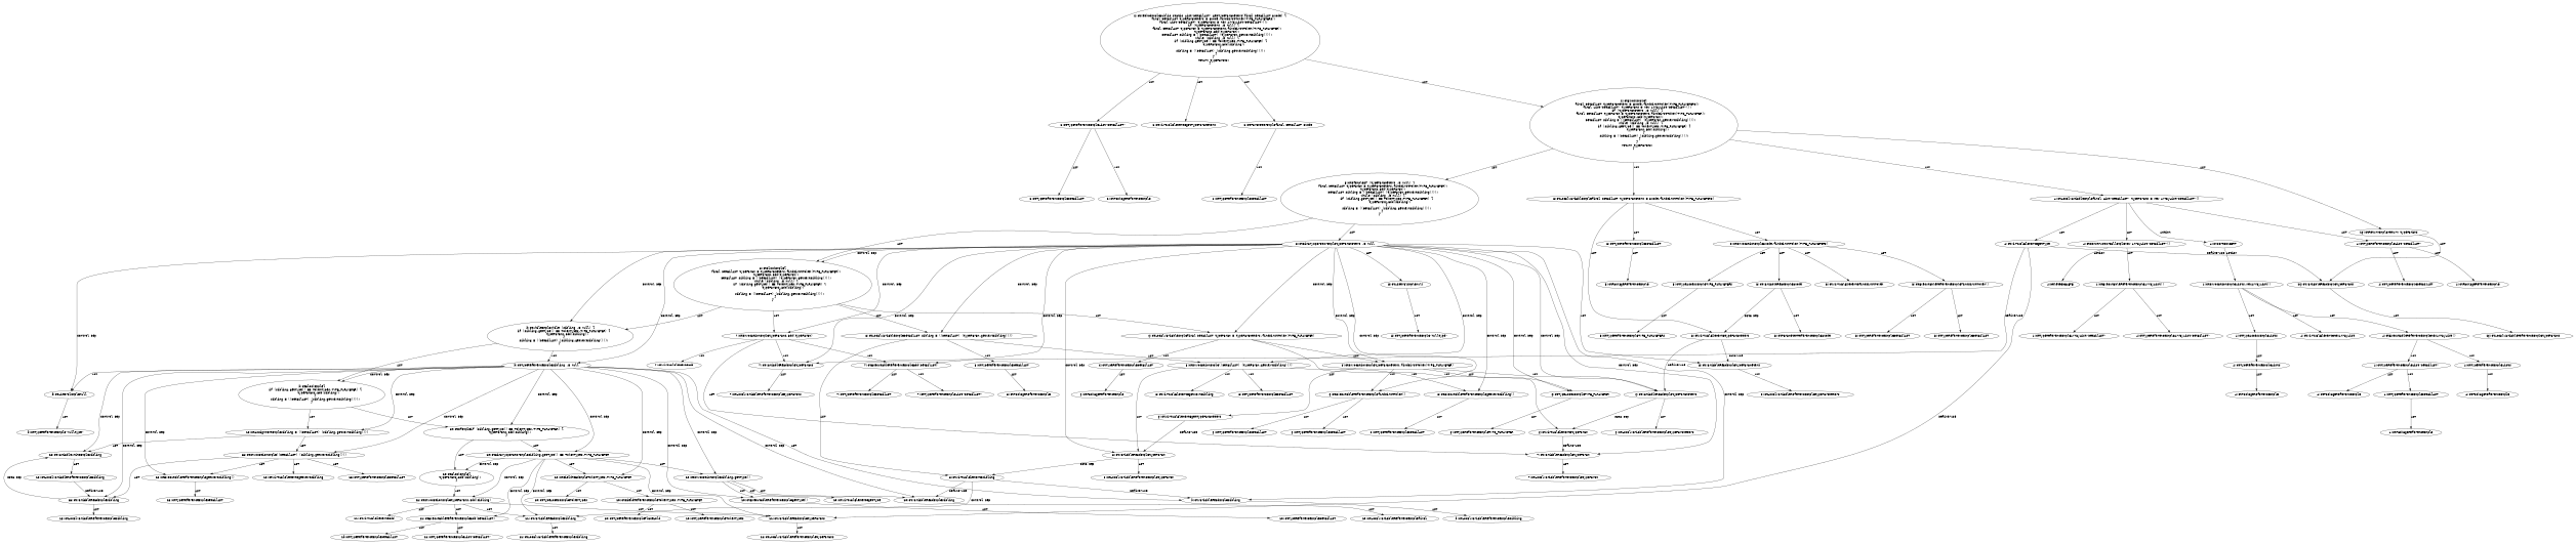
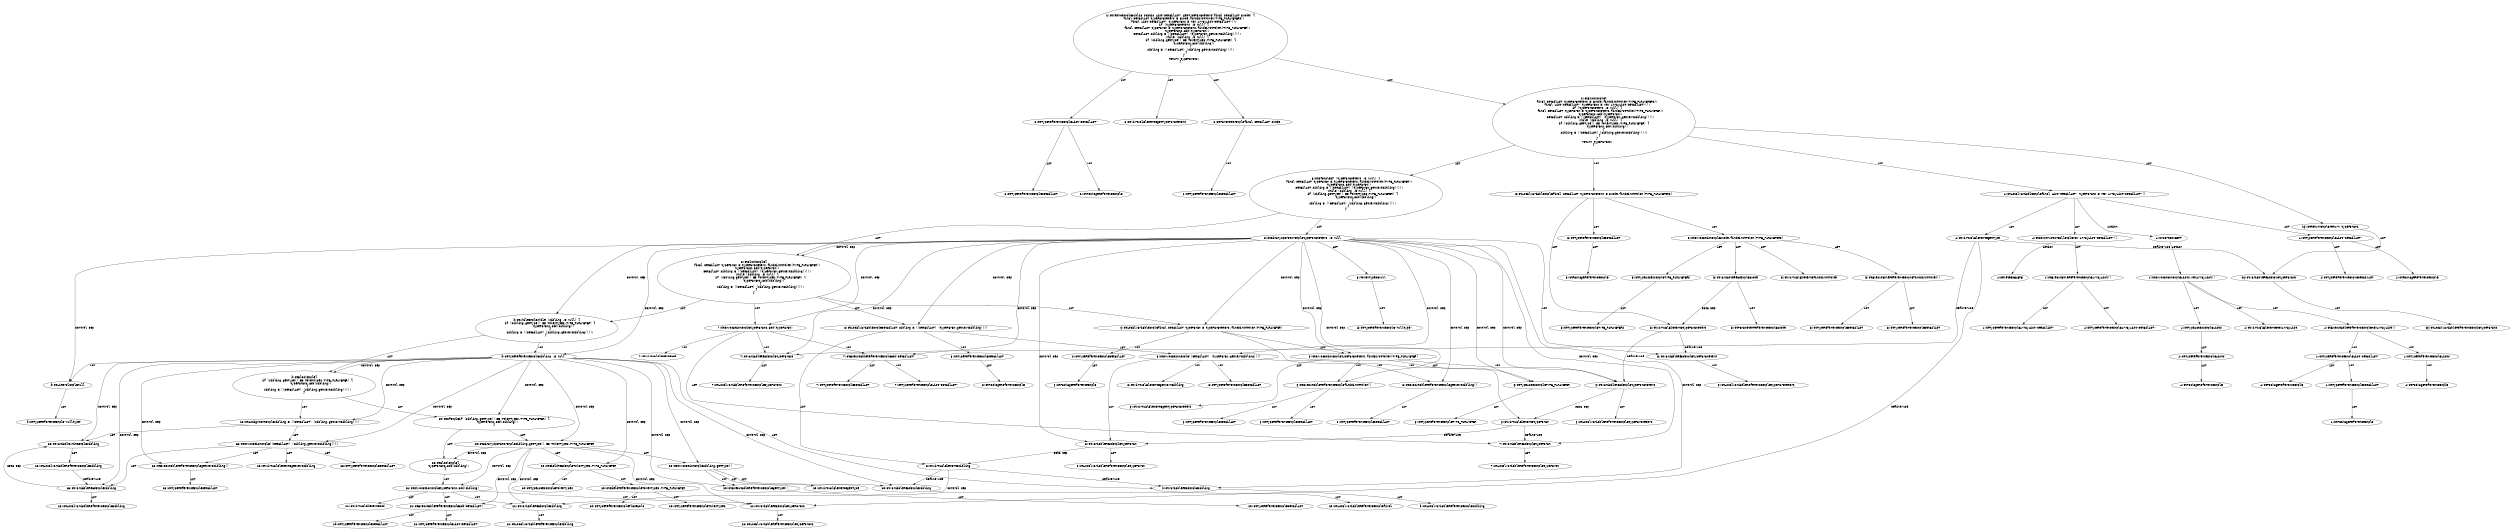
  digraph {
    fontname="DejaVu Sans Mono"
    node [fontname="DejaVu Sans Mono" shape=ellipse]
    edge [fontname="DejaVu Sans Mono"]
    n1 [label="2:CtTypeReferenceImpl@List<DetailAST>"]
    n2 [label="2:CtPackageReferenceImpl@"]
    n3 [label="2:CtTypeReferenceImpl@DetailAST"]
    n4 [label="2:CtVirtualElement@getTypeParameters"]
    n5 [label="2:CtParameterImpl@final DetailAST aNode"]
    n6 [label="2:CtTypeReferenceImpl@DetailAST"]
    n7 [label="3:CtTypeReferenceImpl@DetailAST"]
    n8 [label="3:CtPackageReferenceImpl@"]
    n9 [label="3:CtExecutableReferenceImpl@findFirstToken()"]
    n10 [label="3:CtTypeReferenceImpl@DetailAST"]
    n11 [label="3:CtTypeReferenceImpl@DetailAST"]
    n12 [label="3:CtVirtualElement@findFirstToken"]
    n13 [label="3:CtVariableReadImpl@aNode"]
    n14 [label="3:CtParameterReferenceImpl@aNode"]
    n15 [label="3:CtVirtualElement@typeParameters"]
    n16 [label="5:CtVariableReadImpl@typeParameters"]
    n17 [label="6:CtVariableReadImpl@typeParameters"]
    n18 [label="3:CtTypeAccessImpl@TYPE_PARAMETERS"]
    n19 [label="3:CtTypeReferenceImpl@TYPE_PARAMETERS"]
    n20 [label="3:CtInvocationImpl@aNode.findFirstToken(TYPE_PARAMETERS)"]
    n21 [label="5:CtLocalVariableReferenceImpl@typeParameters"]
    n22 [label="6:CtLocalVariableReferenceImpl@typeParameters"]
    n23 [label="6:CtVirtualElement@typeParam"]
    n24 [label="3:CtLocalVariableImpl@final DetailAST typeParameters = aNode.findFirstToken(TYPE_PARAMETERS)"]
    n25 [label="4:CtTypeReferenceImpl@List<DetailAST>"]
    n26 [label="4:CtPackageReferenceImpl@"]
    n27 [label="4:CtTypeReferenceImpl@DetailAST"]
    n28 [label="4:CtExecutableReferenceImpl@ArrayList()"]
    n29 [label="4:CtTypeReferenceImpl@ArrayList<DetailAST>"]
    n30 [label="4:CtTypeReferenceImpl@ArrayList<DetailAST>"]
    n31 [label="4:CtConstructorCallImpl@new ArrayList<DetailAST>()"]
    n32 [label="4:Delete@DELETE"]
    n33 [label="4:CtVirtualElement@getType"]
    n34 [label="7:CtVariableReadImpl@typeParams"]
    n35 [label="11:CtVariableReadImpl@typeParams"]
    n36 [label="16:CtVariableReadImpl@typeParams"]
    n37 [label="7:CtLocalVariableReferenceImpl@typeParams"]
    n38 [label="11:CtLocalVariableReferenceImpl@typeParams"]
    n39 [label="16:CtLocalVariableReferenceImpl@typeParams"]
    n40 [label="4:CtLocalVariableImpl@final List<DetailAST> typeParams = new ArrayList<DetailAST>()"]
    n41 [label="4:Insert@INSERT"]
    n42 [label="4:CtInvocationImpl@Lists.newArrayList()"]
-   n43 [label="5:CtLiteralImpl@null"]
+   n43 [label="5:TokenTypes@null"]
    n44 [label="5:CtTypeReferenceImpl@<nulltype>"]
    n45 [label="5:CtBinaryOperatorImpl@typeParameters != null"]
    n46 [label="6:CtExecutableReferenceImpl@findFirstToken()"]
    n47 [label="6:CtTypeAccessImpl@TYPE_PARAMETER"]
    n48 [label="6:CtInvocationImpl@typeParameters.findFirstToken(TYPE_PARAMETER)"]
    n49 [label="6:CtLocalVariableImpl@final DetailAST typeParam = typeParameters.findFirstToken(TYPE_PARAMETER)"]
    n50 [label="7:CtExecutableReferenceImpl@add(DetailAST)"]
    n51 [label="7:CtVariableReadImpl@typeParam"]
    n52 [label="7:CtInvocationImpl@typeParams.add(typeParam)"]
    n53 [label="8:CtExecutableReferenceImpl@getNextSibling()"]
    n54 [label="8:CtVariableReadImpl@typeParam"]
    n55 [label="8:CtInvocationImpl@((DetailAST) (typeParam.getNextSibling()))"]
    n56 [label="8:CtLocalVariableImpl@DetailAST sibling = ((DetailAST) (typeParam.getNextSibling()))"]
    n57 [label="9:CtVariableReadImpl@sibling"]
    n58 [label="9:CtLiteralImpl@null"]
    n59 [label="9:CtTypeReferenceImpl@sibling != null"]
    n60 [label="9:CtWhileImpl@while (sibling != null) \{\n    if (sibling.getType() == TokenTypes.TYPE_PARAMETER) \{\n        typeParams.add(sibling);\n    \}\n    sibling = ((DetailAST) (sibling.getNextSibling()));\n\} "]
    n61 [label="5:CtBlockImpl@\{\n    final DetailAST typeParam = typeParameters.findFirstToken(TYPE_PARAMETER);\n    typeParams.add(typeParam);\n    DetailAST sibling = ((DetailAST) (typeParam.getNextSibling()));\n    while (sibling != null) \{\n        if (sibling.getType() == TokenTypes.TYPE_PARAMETER) \{\n            typeParams.add(sibling);\n        \}\n        sibling = ((DetailAST) (sibling.getNextSibling()));\n    \} \n\}"]
    n62 [label="6:CtTypeReferenceImpl@DetailAST"]
    n63 [label="6:CtTypeReferenceImpl@DetailAST"]
    n64 [label="6:CtTypeReferenceImpl@TYPE_PARAMETER"]
    n65 [label="6:CtVirtualElement@getTypeParameters"]
    n66 [label="6:CtTypeReferenceImpl@DetailAST"]
    n67 [label="7:CtTypeReferenceImpl@List<DetailAST>"]
    n68 [label="7:CtTypeReferenceImpl@DetailAST"]
    n69 [label="7:CtLocalVariableReferenceImpl@typeParam"]
    n70 [label="7:CtVirtualElement@add"]
    n71 [label="8:CtTypeReferenceImpl@DetailAST"]
    n72 [label="8:CtLocalVariableReferenceImpl@typeParam"]
    n73 [label="8:CtVirtualElement@sibling"]
    n74 [label="8:CtVirtualElement@getNextSibling"]
    n75 [label="8:CtTypeReferenceImpl@DetailAST"]
    n76 [label="8:CtTypeReferenceImpl@DetailAST"]
    n77 [label="9:CtLocalVariableReferenceImpl@sibling"]
    n78 [label="9:CtTypeReferenceImpl@<nulltype>"]
    n79 [label="10:CtVariableReadImpl@sibling"]
    n80 [label="10:CtExecutableReferenceImpl@getType()"]
    n81 [label="10:CtInvocationImpl@sibling.getType()"]
    n82 [label="10:CtFieldReadImpl@TokenTypes.TYPE_PARAMETER"]
    n83 [label="10:CtBinaryOperatorImpl@sibling.getType() == TokenTypes.TYPE_PARAMETER"]
    n84 [label="10:CtIfImpl@if (sibling.getType() == TokenTypes.TYPE_PARAMETER) \{\n    typeParams.add(sibling);\n\}"]
    n85 [label="13:CtVariableWriteImpl@sibling"]
    n86 [label="13:CtExecutableReferenceImpl@getNextSibling()"]
    n87 [label="13:CtVariableReadImpl@sibling"]
    n88 [label="13:CtInvocationImpl@((DetailAST) (sibling.getNextSibling()))"]
    n89 [label="13:CtAssignmentImpl@sibling = ((DetailAST) (sibling.getNextSibling()))"]
    n90 [label="9:CtBlockImpl@\{\n    if (sibling.getType() == TokenTypes.TYPE_PARAMETER) \{\n        typeParams.add(sibling);\n    \}\n    sibling = ((DetailAST) (sibling.getNextSibling()));\n\}"]
    n91 [label="6:CtPackageReferenceImpl@"]
    n92 [label="8:CtPackageReferenceImpl@"]
    n93 [label="11:CtVariableReadImpl@sibling"]
    n94 [label="10:CtLocalVariableReferenceImpl@final"]
    n95 [label="11:CtLocalVariableReferenceImpl@sibling"]
    n96 [label="10:CtTypeReferenceImpl@DetailAST"]
    n97 [label="10:CtVirtualElement@getType"]
    n98 [label="10:CtFieldReferenceImpl@TokenTypes.TYPE_PARAMETER"]
    n99 [label="10:CtTypeAccessImpl@TokenTypes"]
    n100 [label="11:CtExecutableReferenceImpl@add(DetailAST)"]
    n101 [label="11:CtInvocationImpl@typeParams.add(sibling)"]
    n102 [label="10:CtBlockImpl@\{\n    typeParams.add(sibling);\n\}"]
    n103 [label="13:CtLocalVariableReferenceImpl@sibling"]
    n104 [label="13:CtTypeReferenceImpl@DetailAST"]
    n105 [label="13:CtLocalVariableReferenceImpl@sibling"]
    n106 [label="13:CtVirtualElement@getNextSibling"]
    n107 [label="13:CtTypeReferenceImpl@DetailAST"]
    n108 [label="10:CtTypeReferenceImpl@TokenTypes"]
    n109 [label="10:CtTypeReferenceImpl@PlaceHold"]
    n110 [label="11:CtTypeReferenceImpl@List<DetailAST>"]
    n111 [label="19:CtTypeReferenceImpl@DetailAST"]
    n112 [label="11:CtVirtualElement@add"]
    n113 [label="5:CtIfImpl@if (typeParameters != null) \{\n    final DetailAST typeParam = typeParameters.findFirstToken(TYPE_PARAMETER);\n    typeParams.add(typeParam);\n    DetailAST sibling = ((DetailAST) (typeParam.getNextSibling()));\n    while (sibling != null) \{\n        if (sibling.getType() == TokenTypes.TYPE_PARAMETER) \{\n            typeParams.add(sibling);\n        \}\n        sibling = ((DetailAST) (sibling.getNextSibling()));\n    \} \n\}"]
    n114 [label="16:CtReturnImpl@return typeParams"]
    n115 [label="2:CtBlockImpl@\{\n    final DetailAST typeParameters = aNode.findFirstToken(TYPE_PARAMETERS);\n    final List<DetailAST> typeParams = new ArrayList<DetailAST>();\n    if (typeParameters != null) \{\n        final DetailAST typeParam = typeParameters.findFirstToken(TYPE_PARAMETER);\n        typeParams.add(typeParam);\n        DetailAST sibling = ((DetailAST) (typeParam.getNextSibling()));\n        while (sibling != null) \{\n            if (sibling.getType() == TokenTypes.TYPE_PARAMETER) \{\n                typeParams.add(sibling);\n            \}\n            sibling = ((DetailAST) (sibling.getNextSibling()));\n        \} \n    \}\n    return typeParams;\n\}"]
    n116 [label="2:CtMethodImpl@public static List<DetailAST> getTypeParameters(final DetailAST aNode) \{\n    final DetailAST typeParameters = aNode.findFirstToken(TYPE_PARAMETERS);\n    final List<DetailAST> typeParams = new ArrayList<DetailAST>();\n    if (typeParameters != null) \{\n        final DetailAST typeParam = typeParameters.findFirstToken(TYPE_PARAMETER);\n        typeParams.add(typeParam);\n        DetailAST sibling = ((DetailAST) (typeParam.getNextSibling()));\n        while (sibling != null) \{\n            if (sibling.getType() == TokenTypes.TYPE_PARAMETER) \{\n                typeParams.add(sibling);\n            \}\n            sibling = ((DetailAST) (sibling.getNextSibling()));\n        \} \n    \}\n    return typeParams;\n\}"]
    n117 [label="4:CtTypeAccessImpl@Lists"]
    n118 [label="4:CtExecutableReferenceImpl@newArrayList()"]
    n119 [label="4:CtVirtualElement@newArrayList"]
    n120 [label="4:CtPackageReferenceImpl@"]
    n121 [label="4:CtTypeReferenceImpl@Lists"]
    n122 [label="4:CtPackageReferenceImpl@"]
    n123 [label="4:CtTypeReferenceImpl@Lists"]
    n124 [label="4:CtPackageReferenceImpl@"]
    n125 [label="4:CtPackageReferenceImpl@"]
    n126 [label="4:CtTypeReferenceImpl@DetailAST"]
    n127 [label="4:CtTypeReferenceImpl@List<DetailAST>"]
    n1 -> n2 [label=AST]
    n1 -> n3 [label=AST]
    n5 -> n6 [label=AST]
    n7 -> n8 [label=AST]
    n9 -> n10 [label=AST]
    n9 -> n11 [label=AST]
    n13 -> n14 [label=AST]
    n13 -> n15 [label="Data Dep"]
-   n15 -> n16 [label="Data-Use"]
+   n15 -> n16 [label="Define-Use"]
    n15 -> n17 [label="Define-Use"]
    n16 -> n21 [label=AST]
    n17 -> n22 [label=AST]
    n17 -> n23 [label="Data Dep"]
    n18 -> n19 [label=AST]
    n20 -> n9 [label=AST]
    n20 -> n12 [label=AST]
    n20 -> n13 [label=AST]
    n20 -> n18 [label=AST]
    n23 -> n51 [label="Define-Use"]
-   n65 -> n54 [label="Define-Use"]
+   n23 -> n54 [label="Define-Use"]
    n24 -> n7 [label=AST]
    n24 -> n15 [label=AST]
    n24 -> n20 [label=AST]
    n25 -> n26 [label=AST]
    n25 -> n27 [label=AST]
    n28 -> n29 [label=AST]
    n28 -> n30 [label=AST]
    n31 -> n28 [label=AST]
    n31 -> n32 [label=Action]
    n33 -> n34 [label="Define-Use"]
    n33 -> n35 [label="Define-Use"]
    n33 -> n36 [label="Define-Use"]
    n34 -> n37 [label=AST]
    n35 -> n38 [label=AST]
    n36 -> n39 [label=AST]
    n40 -> n25 [label=AST]
    n40 -> n31 [label=AST]
    n40 -> n33 [label=AST]
    n40 -> n41 [label=Action]
    n41 -> n42 [label=Action]
    n42 -> n117 [label=AST]
    n42 -> n118 [label=AST]
    n42 -> n119 [label=AST]
    n43 -> n44 [label=AST]
    n45 -> n16 [label=AST]
    n45 -> n17 [label="Control Dep"]
    n45 -> n34 [label="Control Dep"]
    n45 -> n43 [label=AST]
    n45 -> n46 [label="Control Dep"]
    n45 -> n47 [label="Control Dep"]
    n45 -> n48 [label="Control Dep"]
    n45 -> n49 [label="Control Dep"]
    n45 -> n50 [label="Control Dep"]
    n45 -> n51 [label="Control Dep"]
    n45 -> n52 [label="Control Dep"]
    n45 -> n53 [label="Control Dep"]
    n45 -> n54 [label="Control Dep"]
    n45 -> n55 [label="Control Dep"]
    n45 -> n56 [label="Control Dep"]
    n45 -> n57 [label="Control Dep"]
    n45 -> n58 [label="Control Dep"]
    n45 -> n59 [label="Control Dep"]
    n45 -> n60 [label="Control Dep"]
    n45 -> n61 [label="Control Dep"]
    n46 -> n62 [label=AST]
    n46 -> n63 [label=AST]
    n47 -> n64 [label=AST]
    n48 -> n17 [label=AST]
    n48 -> n46 [label=AST]
    n48 -> n47 [label=AST]
    n48 -> n65 [label=AST]
    n49 -> n23 [label=AST]
    n49 -> n48 [label=AST]
    n49 -> n66 [label=AST]
    n50 -> n67 [label=AST]
    n50 -> n68 [label=AST]
    n51 -> n69 [label=AST]
    n52 -> n34 [label=AST]
    n52 -> n50 [label=AST]
    n52 -> n51 [label=AST]
    n52 -> n70 [label=AST]
    n53 -> n71 [label=AST]
    n54 -> n72 [label=AST]
    n54 -> n73 [label="Data Dep"]
    n55 -> n53 [label=AST]
    n55 -> n54 [label=AST]
    n55 -> n74 [label=AST]
    n55 -> n75 [label=AST]
    n56 -> n55 [label=AST]
    n56 -> n73 [label=AST]
    n56 -> n76 [label=AST]
    n57 -> n77 [label=AST]
    n58 -> n78 [label=AST]
    n59 -> n57 [label=AST]
    n59 -> n58 [label=AST]
    n59 -> n79 [label="Control Dep"]
    n59 -> n80 [label="Control Dep"]
    n59 -> n81 [label="Control Dep"]
    n59 -> n82 [label="Control Dep"]
    n59 -> n83 [label="Control Dep"]
    n59 -> n84 [label="Control Dep"]
    n59 -> n85 [label="Control Dep"]
    n59 -> n86 [label="Control Dep"]
    n59 -> n87 [label="Control Dep"]
    n59 -> n88 [label="Control Dep"]
    n59 -> n89 [label="Control Dep"]
    n59 -> n90 [label="Control Dep"]
    n60 -> n59 [label=AST]
    n60 -> n90 [label=AST]
    n61 -> n49 [label=AST]
    n61 -> n52 [label=AST]
    n61 -> n56 [label=AST]
    n61 -> n60 [label=AST]
    n66 -> n91 [label=AST]
    n73 -> n57 [label="Define-Use"]
    n73 -> n79 [label="Define-Use"]
    n73 -> n93 [label="Control Dep"]
    n76 -> n92 [label=AST]
    n79 -> n94 [label=AST]
    n80 -> n96 [label=AST]
    n81 -> n79 [label=AST]
    n81 -> n80 [label=AST]
    n81 -> n97 [label=AST]
    n82 -> n98 [label=AST]
    n82 -> n99 [label=AST]
    n83 -> n35 [label="Control Dep"]
    n83 -> n81 [label=AST]
    n83 -> n82 [label=AST]
    n83 -> n93 [label="Control Dep"]
    n83 -> n100 [label="Control Dep"]
    n83 -> n101 [label="Control Dep"]
    n83 -> n102 [label="Control Dep"]
    n84 -> n83 [label=AST]
    n84 -> n102 [label=AST]
    n85 -> n103 [label=AST]
    n86 -> n104 [label=AST]
    n87 -> n85 [label="Data Dep"]
    n87 -> n105 [label=AST]
    n88 -> n86 [label=AST]
    n88 -> n87 [label=AST]
    n88 -> n106 [label=AST]
    n88 -> n107 [label=AST]
    n89 -> n85 [label=AST]
    n89 -> n88 [label=AST]
    n90 -> n84 [label=AST]
    n90 -> n89 [label=AST]
    n93 -> n95 [label=AST]
    n98 -> n108 [label=AST]
    n98 -> n109 [label=AST]
    n100 -> n110 [label=AST]
    n100 -> n111 [label=AST]
    n101 -> n35 [label=AST]
    n101 -> n93 [label=AST]
    n101 -> n100 [label=AST]
    n101 -> n112 [label=AST]
    n102 -> n101 [label=AST]
    n103 -> n87 [label="Define-Use"]
    n113 -> n45 [label=AST]
    n113 -> n61 [label=AST]
    n114 -> n36 [label=AST]
    n115 -> n24 [label=AST]
    n115 -> n40 [label=AST]
    n115 -> n113 [label=AST]
    n115 -> n114 [label=AST]
    n116 -> n1 [label=AST]
    n116 -> n4 [label=AST]
    n116 -> n5 [label=AST]
    n116 -> n115 [label=AST]
    n117 -> n121 [label=AST]
    n118 -> n123 [label=AST]
    n118 -> n127 [label=AST]
    n121 -> n120 [label=AST]
    n123 -> n122 [label=AST]
    n126 -> n125 [label=AST]
    n127 -> n124 [label=AST]
    n127 -> n126 [label=AST]
  }
